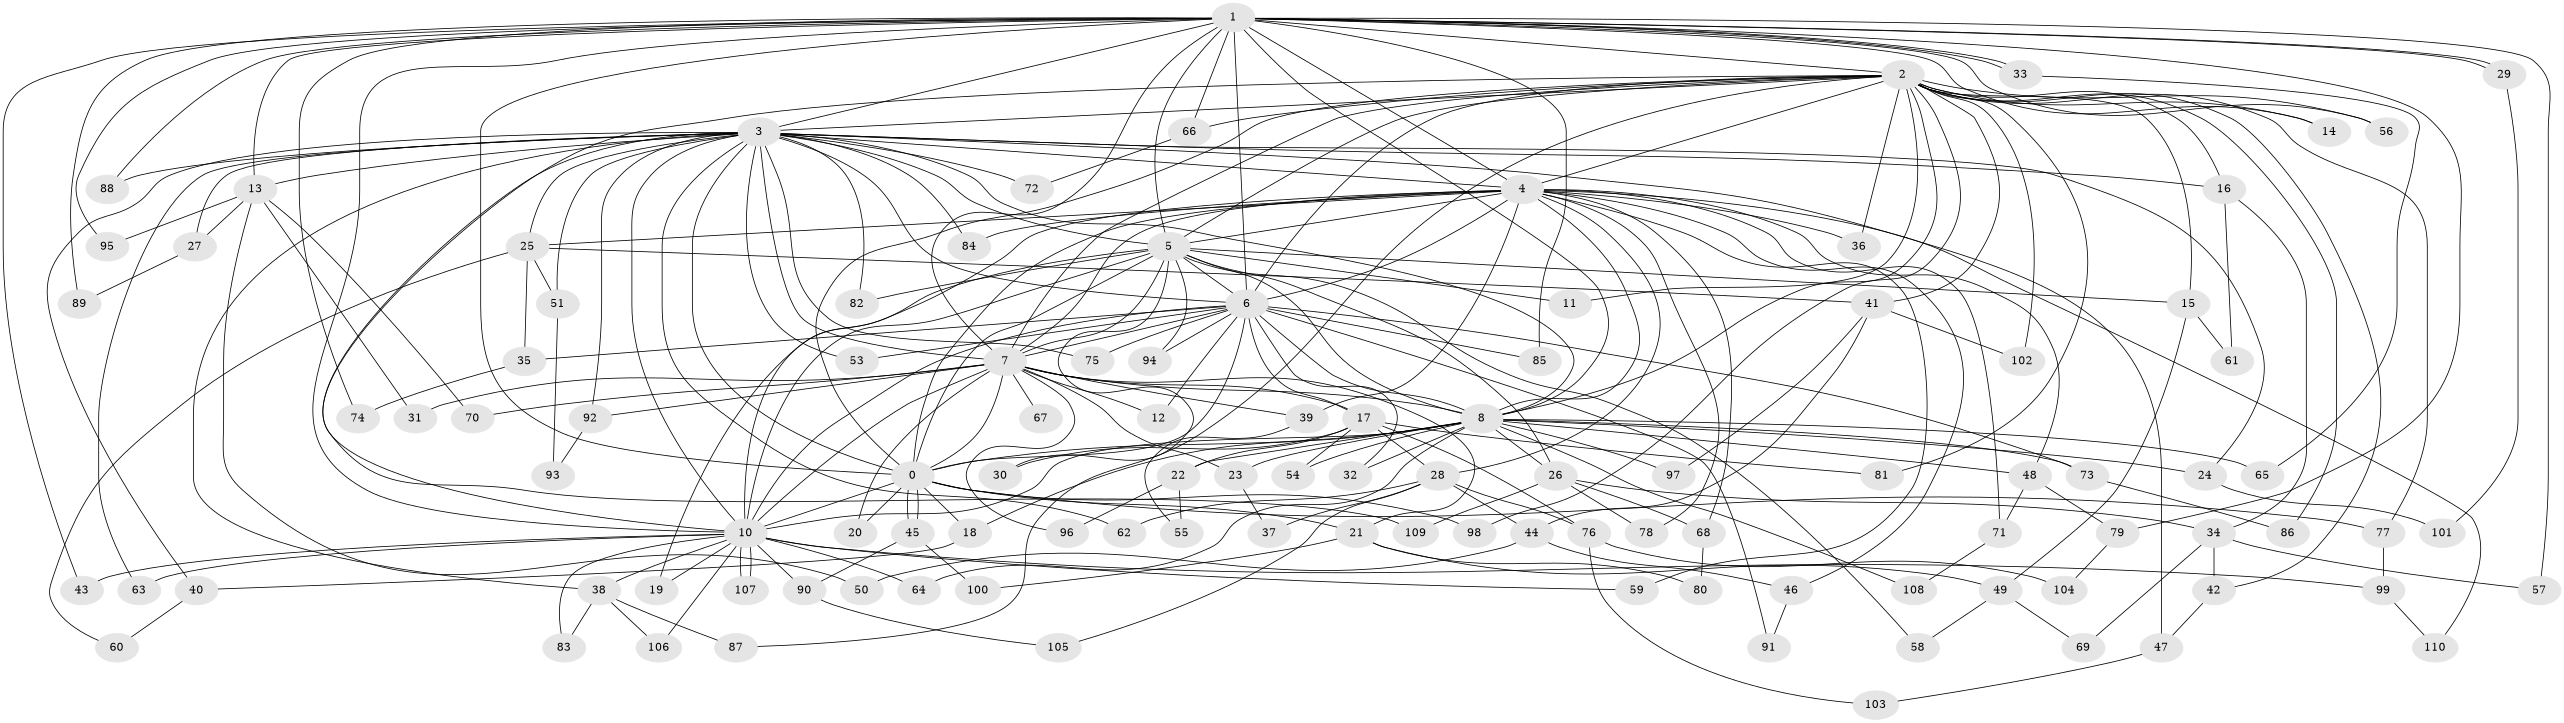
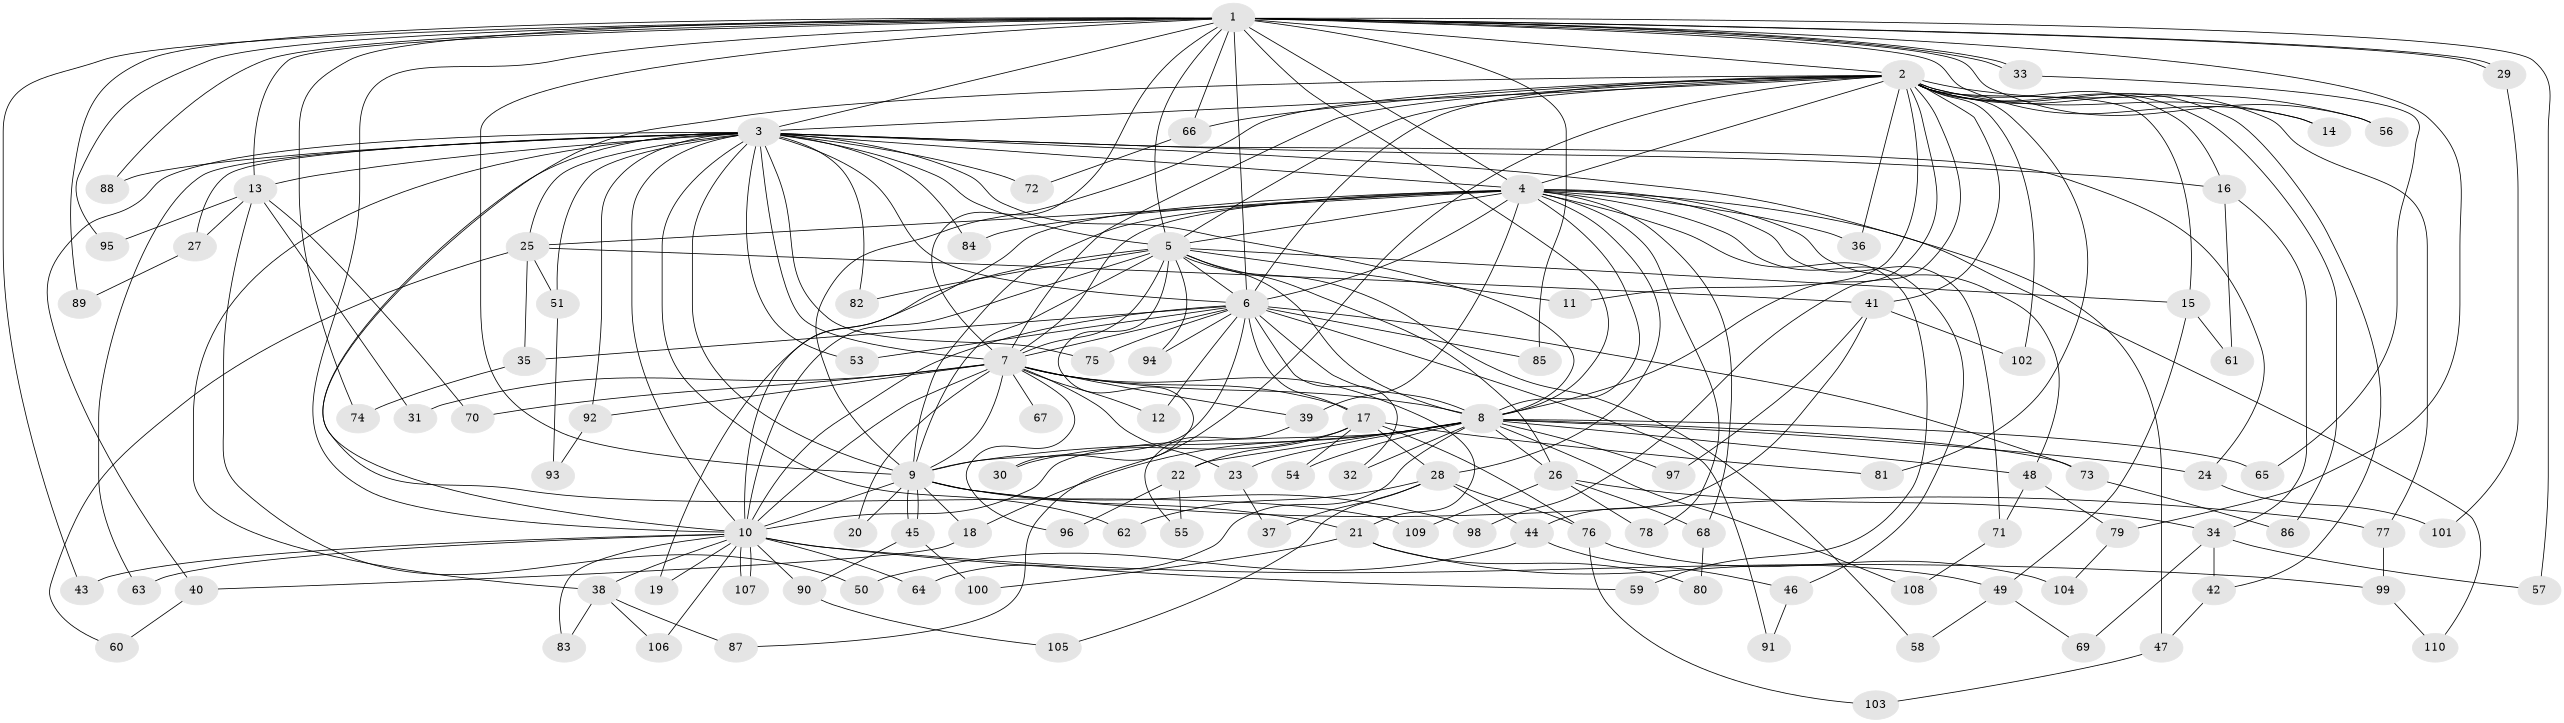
  graph {
    node [color=gray90 style=filled]
    1
    2
    3
    4
    5
    6
    7
    8
-   9 [label=0]
+   9
    10
    13
    14
    29
    33
    43
    56
    57
    66
    74
    79
    85
    88
    89
    95
    11
    15
    16
    36
    41
    42
    77
    81
    86
    87
    98
    102
    24
    25
    27
    38
    40
    47
    51
    53
    62
    63
    72
    75
    82
    84
    92
    109
    28
    39
    46
    48
    59
    68
    71
    78
    110
    19
    26
    30
    58
    94
    12
    17
    32
    35
    73
    91
    67
    20
    21
    23
    31
    70
    96
    18
    22
    54
    64
    65
    97
    108
    45
    83
    90
    99
    106
    107
    50
    101
    104
    49
    61
    34
    44
    60
    103
    93
    76
    37
    105
    55
    80
    100
    69
    1 -- 2
    1 -- 3
    1 -- 4
    1 -- 5
    1 -- 6
    1 -- 7
    1 -- 8
    1 -- 9
    1 -- 10
    1 -- 13
    1 -- 14
    1 -- 29
    1 -- 29
    1 -- 33
    1 -- 33
    1 -- 43
    1 -- 56
    1 -- 57
    1 -- 66
    1 -- 74
    1 -- 79
    1 -- 85
    1 -- 88
    1 -- 89
    1 -- 95
    2 -- 3
    2 -- 4
    2 -- 5
    2 -- 6
    2 -- 7
    2 -- 8
    2 -- 9
    2 -- 10
    2 -- 14
    2 -- 56
    2 -- 66
    2 -- 11
    2 -- 15
    2 -- 16
    2 -- 36
    2 -- 41
    2 -- 42
    2 -- 77
    2 -- 81
    2 -- 86
    2 -- 87
    2 -- 98
    2 -- 102
    3 -- 4
    3 -- 5
    3 -- 6
    3 -- 7
    3 -- 8
    3 -- 9
    3 -- 10
    3 -- 13
    3 -- 88
    3 -- 16
    3 -- 24
    3 -- 25
    3 -- 27
    3 -- 38
    3 -- 40
    3 -- 47
    3 -- 51
    3 -- 53
    3 -- 62
    3 -- 63
    3 -- 72
    3 -- 75
    3 -- 82
    3 -- 84
    3 -- 92
    3 -- 109
    4 -- 5
    4 -- 6
    4 -- 7
    4 -- 8
    4 -- 9
    4 -- 10
    4 -- 36
    4 -- 25
    4 -- 84
    4 -- 28
    4 -- 39
    4 -- 46
    4 -- 48
    4 -- 59
    4 -- 68
    4 -- 71
    4 -- 78
    4 -- 110
    5 -- 6
    5 -- 7
    5 -- 8
    5 -- 9
    5 -- 10
    5 -- 11
    5 -- 15
    5 -- 82
    5 -- 19
    5 -- 26
    5 -- 30
    5 -- 58
    5 -- 94
    6 -- 7
    6 -- 8
    6 -- 9
    6 -- 10
    6 -- 85
    6 -- 53
    6 -- 75
    6 -- 94
    6 -- 12
    6 -- 17
    6 -- 32
    6 -- 35
    6 -- 73
    6 -- 91
    7 -- 8
    7 -- 9
    7 -- 10
    7 -- 92
    7 -- 39
    7 -- 12
    7 -- 17
    7 -- 67
    7 -- 20
    7 -- 21
    7 -- 23
    7 -- 31
    7 -- 70
    7 -- 96
    8 -- 9
    8 -- 10
    8 -- 24
    8 -- 48
    8 -- 26
    8 -- 32
    8 -- 73
    8 -- 23
    8 -- 18
    8 -- 22
    8 -- 54
    8 -- 64
    8 -- 65
    8 -- 97
    8 -- 108
    9 -- 10
    9 -- 77
    9 -- 98
    9 -- 20
    9 -- 21
    9 -- 18
    9 -- 45
    9 -- 45
    10 -- 43
    10 -- 38
    10 -- 63
    10 -- 59
    10 -- 19
    10 -- 64
    10 -- 83
    10 -- 90
    10 -- 99
    10 -- 106
    10 -- 107
    10 -- 107
    13 -- 95
    13 -- 27
    13 -- 31
    13 -- 70
    13 -- 50
    29 -- 101
    33 -- 65
    66 -- 72
    79 -- 104
    15 -- 49
    15 -- 61
    16 -- 61
    16 -- 34
    41 -- 102
    41 -- 97
    41 -- 44
    42 -- 47
    77 -- 99
    24 -- 101
    25 -- 41
    25 -- 51
    25 -- 35
    25 -- 60
    27 -- 89
    38 -- 87
    38 -- 83
    38 -- 106
    40 -- 60
    47 -- 103
    51 -- 93
    92 -- 93
    28 -- 62
    28 -- 44
    28 -- 76
    28 -- 37
    28 -- 105
    39 -- 55
    46 -- 91
    48 -- 79
    48 -- 71
    68 -- 80
    71 -- 108
    26 -- 109
    26 -- 68
    26 -- 78
    26 -- 34
    17 -- 81
    17 -- 28
    17 -- 30
    17 -- 22
    17 -- 54
    17 -- 76
    35 -- 74
    73 -- 86
    21 -- 49
    21 -- 80
    21 -- 100
    23 -- 37
    18 -- 40
    22 -- 96
    22 -- 55
    45 -- 90
    45 -- 100
    90 -- 105
    99 -- 110
    49 -- 58
    49 -- 69
    34 -- 57
    34 -- 42
    34 -- 69
    44 -- 46
    44 -- 50
    76 -- 104
    76 -- 103
  }
